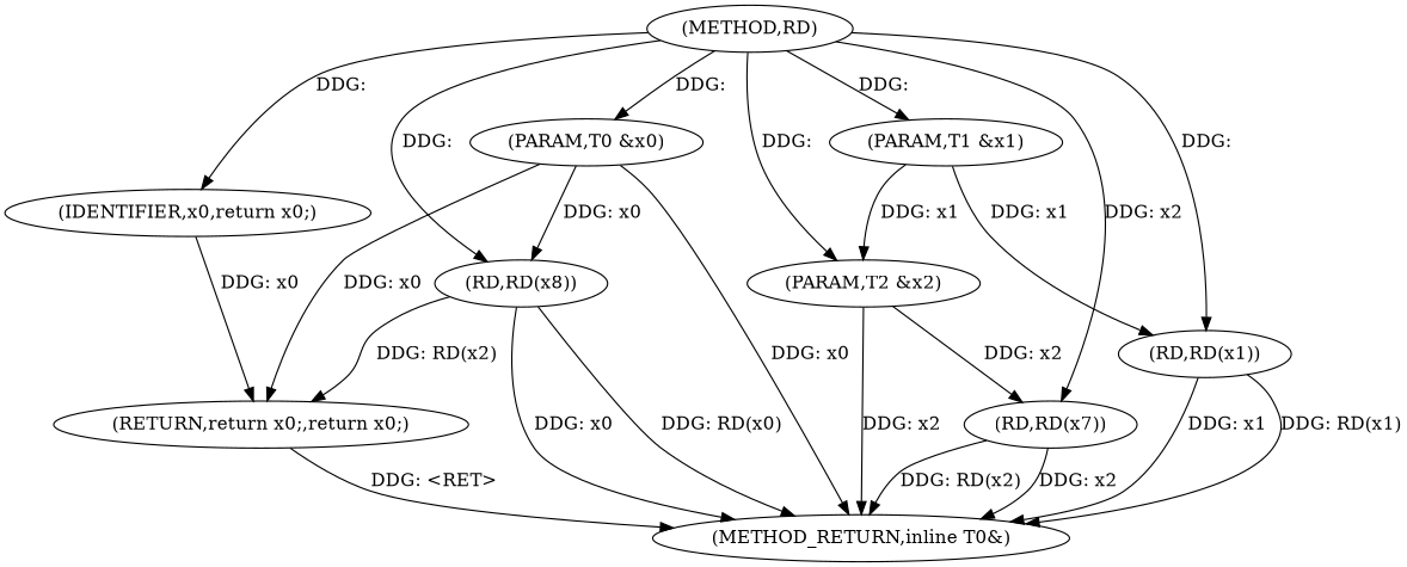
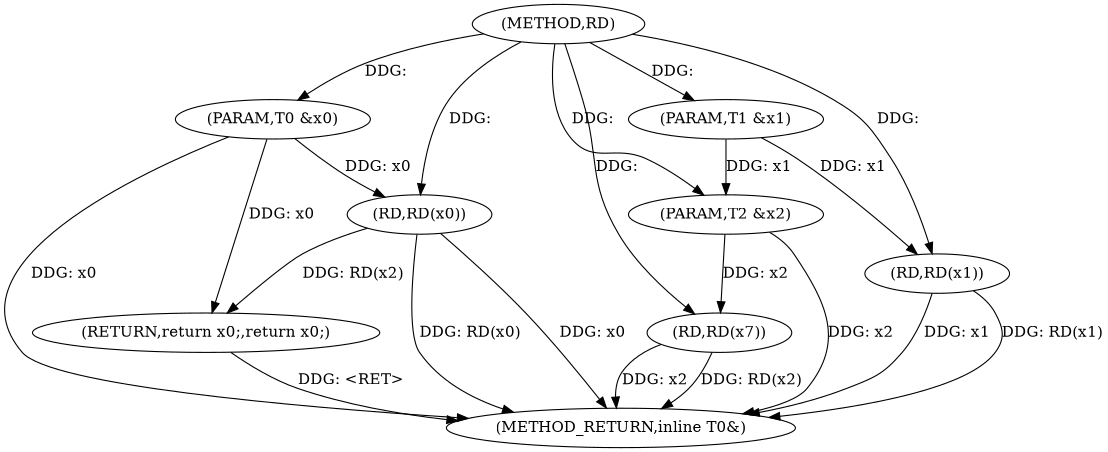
  digraph {
    n1 [label="(METHOD,RD)"]
    n2 [label="(PARAM,T0 &x0)"]
    n3 [label="(PARAM,T1 &x1)"]
    n4 [label="(PARAM,T2 &x2)"]
-   n5 [label="(RD,RD(x8))"]
-   n6 [label="(IDENTIFIER,x0,return x0;)"]
+   n5 [label="(RD,RD(x0))"]
    n7 [label="(RD,RD(x1))"]
    n8 [label="(RD,RD(x7))"]
    n9 [label="(METHOD_RETURN,inline T0&)"]
    n10 [label="(RETURN,return x0;,return x0;)"]
    n1 -> n2 [label="DDG: "]
    n1 -> n3 [label="DDG: "]
    n1 -> n4 [label="DDG: "]
    n1 -> n5 [label="DDG: "]
-   n1 -> n6 [label="DDG: "]
    n1 -> n7 [label="DDG: "]
-   n1 -> n8 [label="DDG: x2"]
+   n1 -> n8 [label="DDG: "]
    n2 -> n5 [label="DDG: x0"]
    n2 -> n9 [label="DDG: x0"]
    n2 -> n10 [label="DDG: x0"]
    n3 -> n4 [label="DDG: x1"]
    n3 -> n7 [label="DDG: x1"]
    n4 -> n8 [label="DDG: x2"]
    n4 -> n9 [label="DDG: x2"]
    n5 -> n9 [label="DDG: x0"]
    n5 -> n9 [label="DDG: RD(x0)"]
    n5 -> n10 [label="DDG: RD(x2)"]
-   n6 -> n10 [label="DDG: x0"]
    n7 -> n9 [label="DDG: x1"]
    n7 -> n9 [label="DDG: RD(x1)"]
    n8 -> n9 [label="DDG: x2"]
    n8 -> n9 [label="DDG: RD(x2)"]
    n10 -> n9 [label="DDG: <RET>"]
  }
